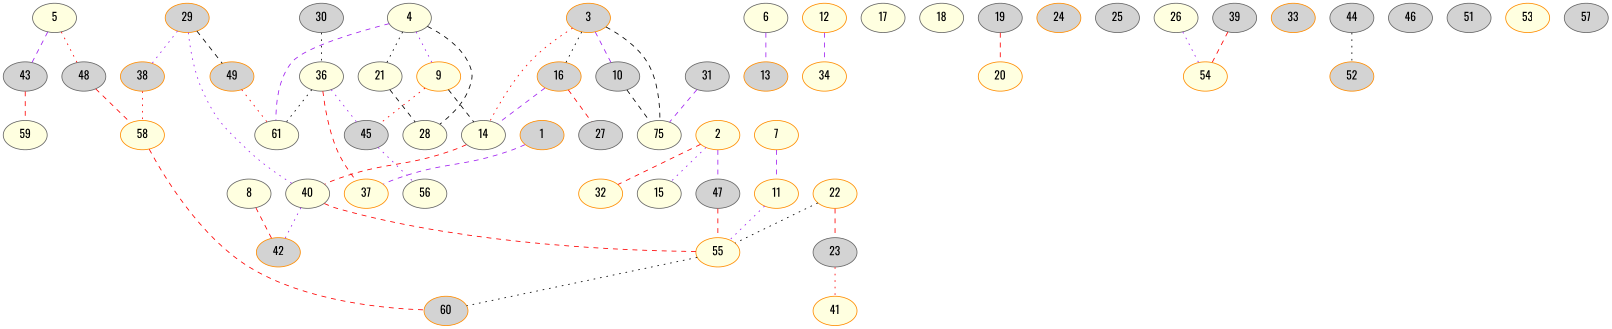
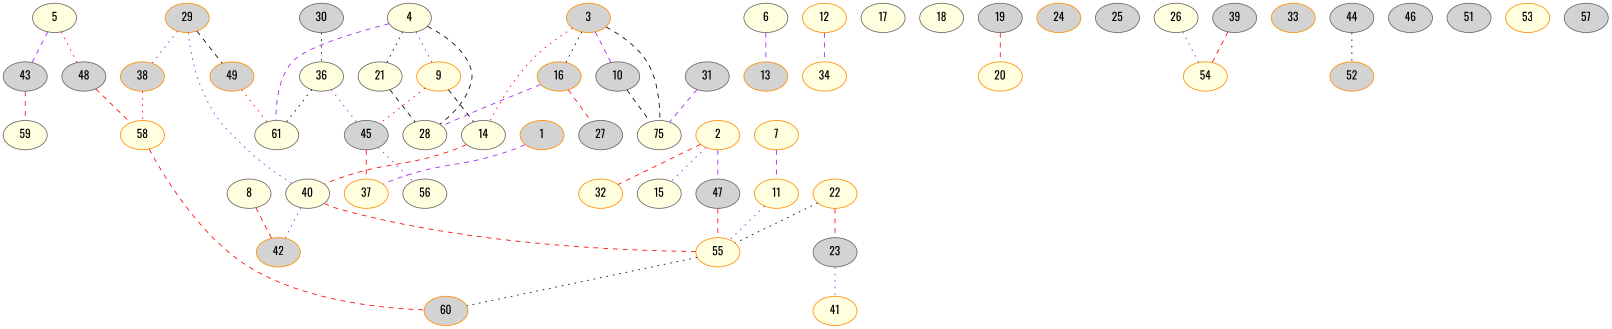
  graph {
    fontname=Oswald
    node [color=gray40 fillcolor=lightyellow fontname=Oswald style=filled]
    edge [color=purple fontname=Oswald style=dashed]
    1 [color=darkorange fillcolor=lightgrey]
    37 [color=darkorange]
    2 [color=darkorange]
    15
    32 [color=darkorange]
    47 [fillcolor=lightgrey]
    55 [color=darkorange]
    3 [color=darkorange fillcolor=lightgrey]
    10 [fillcolor=lightgrey]
    14
    16 [color=darkorange fillcolor=lightgrey]
    n12 [label=75]
    40
    28
    27 [fillcolor=lightgrey]
    9 [color=darkorange]
    4
    21
    61
    45 [fillcolor=lightgrey]
    43 [fillcolor=lightgrey]
    5
    48 [fillcolor=lightgrey]
    59
    58 [color=darkorange]
    13 [color=darkorange fillcolor=lightgrey]
    6
    7 [color=darkorange]
    11 [color=darkorange]
    42 [color=darkorange fillcolor=lightgrey]
    8
    56
    60 [color=darkorange fillcolor=lightgrey]
    12 [color=darkorange]
    34 [color=darkorange]
    17
    18
    19 [fillcolor=lightgrey]
    20 [color=darkorange]
    22 [color=darkorange]
    23 [fillcolor=lightgrey]
    41 [color=darkorange]
    24 [color=darkorange fillcolor=lightgrey]
    25 [fillcolor=lightgrey]
    54 [color=darkorange]
    26
    29 [color=darkorange fillcolor=lightgrey]
    38 [color=darkorange fillcolor=lightgrey]
    49 [color=darkorange fillcolor=lightgrey]
    30 [fillcolor=lightgrey]
    36
    31 [fillcolor=lightgrey]
    33 [color=darkorange fillcolor=lightgrey]
    39 [fillcolor=lightgrey]
    44 [fillcolor=lightgrey]
    52 [color=darkorange fillcolor=lightgrey]
    46 [fillcolor=lightgrey]
    51 [fillcolor=lightgrey]
    53 [color=darkorange]
    57 [fillcolor=lightgrey]
    1 -- 37
    2 -- 15 [style=dotted]
    2 -- 32 [color=red]
    2 -- 47
    47 -- 55 [color=red]
    55 -- 60 [color=black style=dotted]
    3 -- 10
    3 -- 14 [color=red style=dotted]
    3 -- 16 [color=black style=dotted]
    3 -- n12 [color=black]
    10 -- n12 [color=black]
    14 -- 40 [color=red]
-   16 -- 14
+   16 -- 28
    16 -- 27 [color=red]
    40 -- 55 [color=red]
    40 -- 42 [style=dotted]
    9 -- 14 [color=black]
    9 -- 45 [color=red style=dotted]
    4 -- 28 [color=black]
    4 -- 9 [style=dotted]
    4 -- 21 [color=black style=dotted]
    4 -- 61
    21 -- 28 [color=black]
    45 -- 56 [style=dotted]
    43 -- 59 [color=red]
    5 -- 43
    5 -- 48 [color=red style=dotted]
    48 -- 58 [color=red]
    58 -- 60 [color=red]
    6 -- 13
    7 -- 11
    11 -- 55 [style=dotted]
    8 -- 42 [color=red]
    12 -- 34
    19 -- 20 [color=red]
    22 -- 55 [color=black style=dotted]
    22 -- 23 [color=red]
-   23 -- 41 [color=red style=dotted]
+   23 -- 41 [style=dotted]
    26 -- 54 [style=dotted]
    29 -- 40 [style=dotted]
    29 -- 38 [style=dotted]
    29 -- 49 [color=black]
    38 -- 58 [color=red style=dotted]
    49 -- 61 [color=red style=dotted]
    30 -- 36 [color=black style=dotted]
-   36 -- 37 [color=red]
+   45 -- 37 [color=red]
    36 -- 61 [color=black style=dotted]
    36 -- 45 [style=dotted]
    31 -- n12
    39 -- 54 [color=red]
    44 -- 52 [color=black style=dotted]
  }
